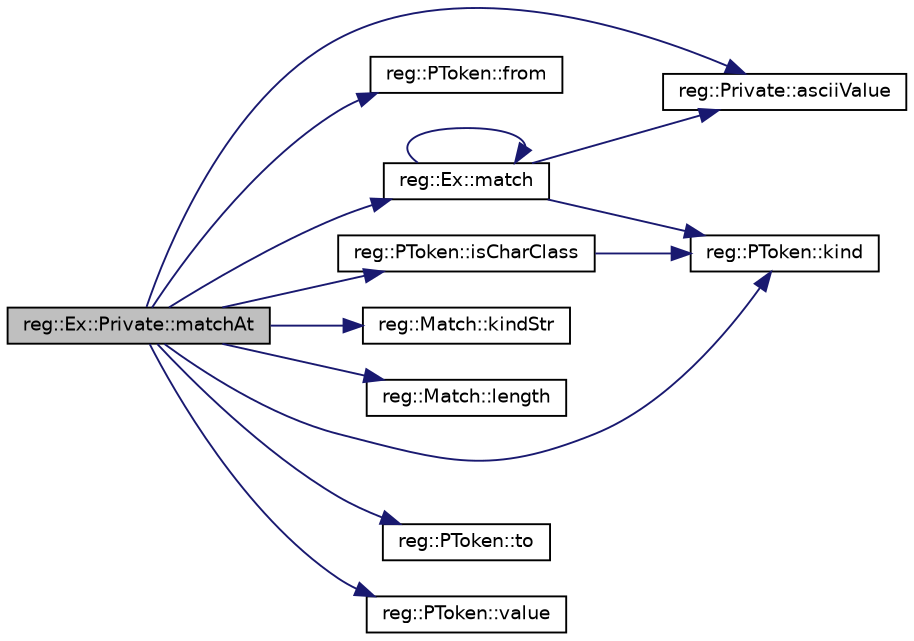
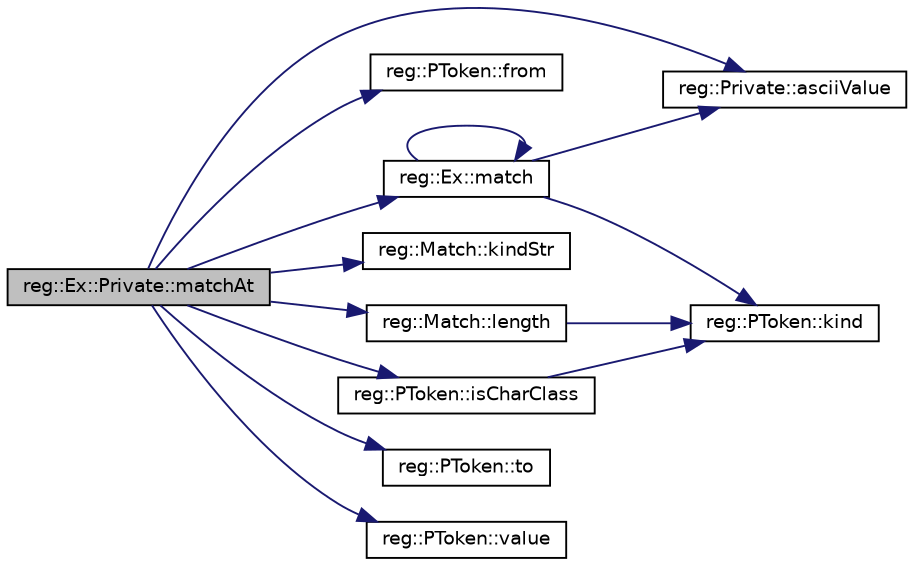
  digraph {
    rankdir=LR
    node [color=black fillcolor=white fontname=Helvetica fontsize=10 shape=record style=filled]
    edge [color=midnightblue fontname=Helvetica fontsize=10 labelfontname=Helvetica labelfontsize=10 style=solid]
    n1 [fillcolor=grey75 fontcolor=black height=0.2 label="reg::Ex::Private::matchAt" width=0.4]
    n2 [height=0.2 label="reg::Private::asciiValue" width=0.4]
    n3 [height=0.2 label="reg::PToken::from" width=0.4]
    n4 [height=0.2 label="reg::PToken::isCharClass" width=0.4]
    n5 [height=0.2 label="reg::PToken::kind" width=0.4]
    n6 [height=0.2 label="reg::Match::kindStr" width=0.4]
    n7 [height=0.2 label="reg::Match::length" width=0.4]
    n8 [height=0.2 label="reg::Ex::match" width=0.4]
    n9 [height=0.2 label="reg::PToken::to" width=0.4]
    n10 [height=0.2 label="reg::PToken::value" width=0.4]
    n1 -> n2
    n1 -> n3
    n1 -> n4
-   n1 -> n5
+   n7 -> n5
    n1 -> n6
    n1 -> n7
    n1 -> n8
    n1 -> n9
    n1 -> n10
    n4 -> n5
    n8 -> n2
    n8 -> n5
    n8 -> n8
  }
